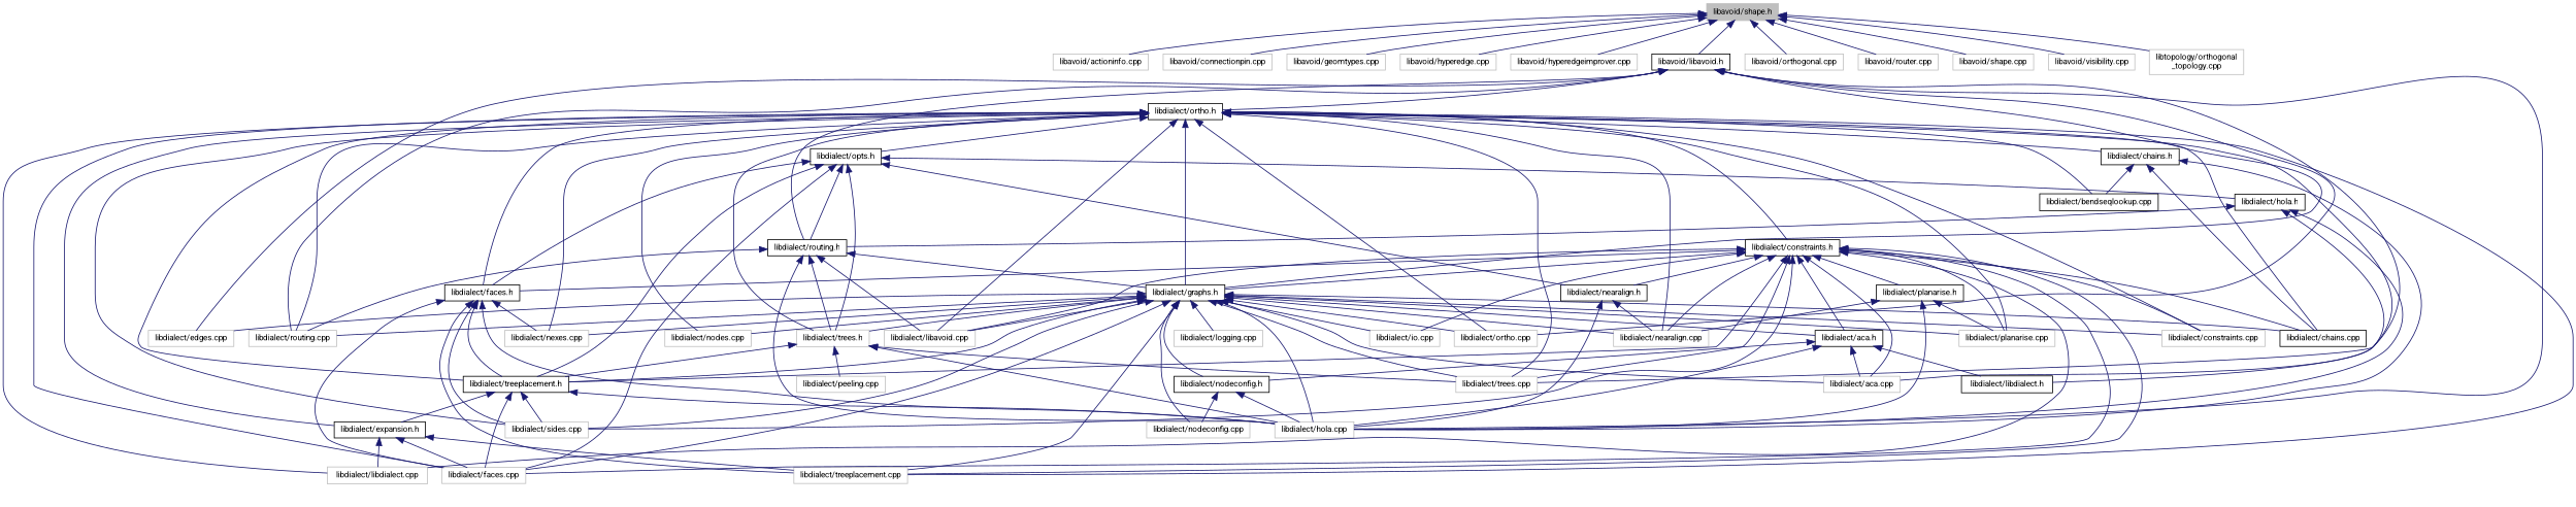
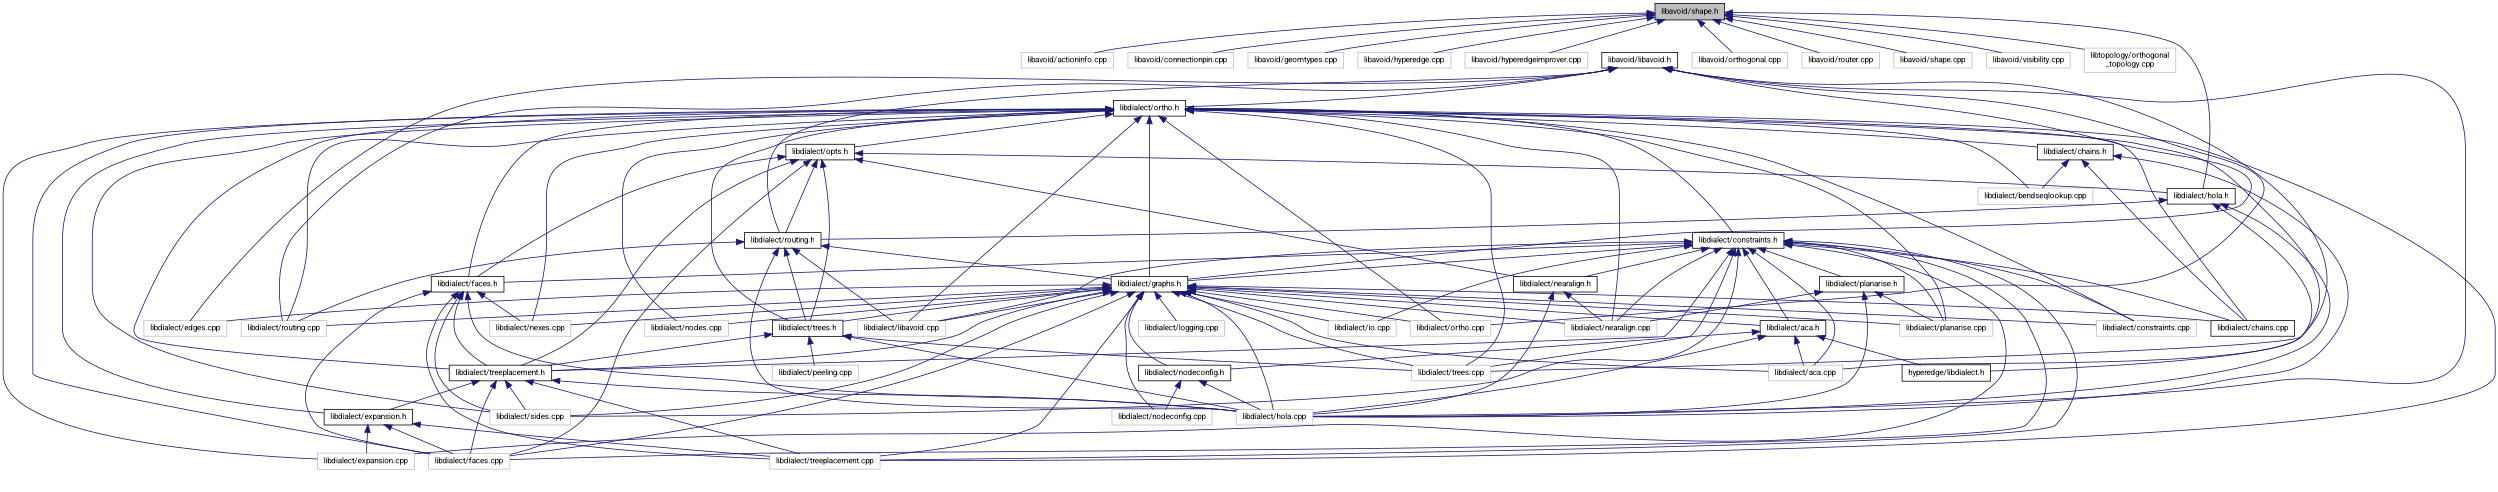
  digraph {
    fontname=Roboto
    node [color=grey75 fillcolor=white fontname=Roboto fontsize=10 shape=record style=filled]
    edge [color=midnightblue dir=back fontname=Roboto fontsize=10 labelfontname=Helvetica labelfontsize=10 style=solid]
-   n1 [fillcolor=grey75 fontcolor=black height=0.2 label="libavoid/shape.h" width=0.4]
+   n1 [color=black fillcolor=grey75 fontcolor=black height=0.2 label="libavoid/shape.h" width=0.4]
    n2 [height=0.2 label="libavoid/actioninfo.cpp" width=0.4]
    n3 [height=0.2 label="libavoid/connectionpin.cpp" width=0.4]
    n4 [height=0.2 label="libavoid/geomtypes.cpp" width=0.4]
    n5 [height=0.2 label="libavoid/hyperedge.cpp" width=0.4]
    n6 [height=0.2 label="libavoid/hyperedgeimprover.cpp" width=0.4]
    n7 [color=black height=0.2 label="libavoid/libavoid.h" width=0.4]
    n8 [height=0.2 label="libavoid/orthogonal.cpp" width=0.4]
    n9 [height=0.2 label="libavoid/router.cpp" width=0.4]
    n10 [height=0.2 label="libavoid/shape.cpp" width=0.4]
    n11 [height=0.2 label="libavoid/visibility.cpp" width=0.4]
    n12 [height=0.2 label="libtopology/orthogonal\l_topology.cpp" width=0.4]
    n13 [color=black height=0.2 label="libdialect/ortho.h" width=0.4]
    n14 [color=black height=0.2 label="libdialect/graphs.h" width=0.4]
    n15 [height=0.2 label="libdialect/hola.cpp" width=0.4]
    n16 [height=0.2 label="libdialect/edges.cpp" width=0.4]
    n17 [height=0.2 label="libdialect/trees.cpp" width=0.4]
    n18 [height=0.2 label="libdialect/ortho.cpp" width=0.4]
    n19 [height=0.2 label="libdialect/routing.cpp" width=0.4]
    n20 [color=black height=0.2 label="libdialect/routing.h" width=0.4]
    n21 [color=black height=0.2 label="libdialect/constraints.h" width=0.4]
    n22 [height=0.2 label="libdialect/aca.cpp" width=0.4]
    n23 [color=black height=0.2 label="libdialect/chains.cpp" width=0.4]
    n24 [height=0.2 label="libdialect/constraints.cpp" width=0.4]
    n25 [color=black height=0.2 label="libdialect/treeplacement.h" width=0.4]
    n26 [color=black height=0.2 label="libdialect/expansion.h" width=0.4]
-   n27 [height=0.2 label="libdialect/libdialect.cpp" width=0.4]
+   n27 [height=0.2 label="libdialect/expansion.cpp" width=0.4]
    n28 [height=0.2 label="libdialect/faces.cpp" width=0.4]
    n29 [height=0.2 label="libdialect/treeplacement.cpp" width=0.4]
    n30 [height=0.2 label="libdialect/sides.cpp" width=0.4]
-   n31 [height=0.2 label="libdialect/trees.h" width=0.4]
+   n31 [color=black height=0.2 label="libdialect/trees.h" width=0.4]
    n32 [height=0.2 label="libdialect/libavoid.cpp" width=0.4]
    n33 [height=0.2 label="libdialect/nearalign.cpp" width=0.4]
    n34 [height=0.2 label="libdialect/nexes.cpp" width=0.4]
    n35 [height=0.2 label="libdialect/nodes.cpp" width=0.4]
    n36 [height=0.2 label="libdialect/planarise.cpp" width=0.4]
    n37 [color=black height=0.2 label="libdialect/faces.h" width=0.4]
    n38 [color=black height=0.2 label="libdialect/opts.h" width=0.4]
-   n39 [color=black height=0.2 label="libdialect/bendseqlookup.cpp" width=0.4]
+   n39 [height=0.2 label="libdialect/bendseqlookup.cpp" width=0.4]
    n40 [color=black height=0.2 label="libdialect/chains.h" width=0.4]
    n41 [color=black height=0.2 label="libdialect/aca.h" width=0.4]
    n42 [height=0.2 label="libdialect/io.cpp" width=0.4]
    n43 [color=black height=0.2 label="libdialect/nodeconfig.h" width=0.4]
    n44 [height=0.2 label="libdialect/nodeconfig.cpp" width=0.4]
    n45 [height=0.2 label="libdialect/logging.cpp" width=0.4]
    n46 [color=black height=0.2 label="libdialect/planarise.h" width=0.4]
    n47 [color=black height=0.2 label="libdialect/nearalign.h" width=0.4]
    n48 [height=0.2 label="libdialect/peeling.cpp" width=0.4]
    n49 [color=black height=0.2 label="libdialect/hola.h" width=0.4]
-   n50 [color=black height=0.2 label="libdialect/libdialect.h" width=0.4]
+   n50 [color=black height=0.2 label="hyperedge/libdialect.h" width=0.4]
    n1 -> n2
    n1 -> n3
    n1 -> n4
    n1 -> n5
    n1 -> n6
-   n1 -> n7
+   n1 -> n49
    n1 -> n8
    n1 -> n9
    n1 -> n10
    n1 -> n11
    n1 -> n12
    n7 -> n13
    n7 -> n14
    n7 -> n15
    n7 -> n16
    n7 -> n17
    n7 -> n18
    n7 -> n19
    n7 -> n20
    n13 -> n14
    n13 -> n17
    n13 -> n18
    n13 -> n19
    n13 -> n21
    n13 -> n22
    n13 -> n23
    n13 -> n24
    n13 -> n25
    n13 -> n26
    n13 -> n27
    n13 -> n28
    n13 -> n29
    n13 -> n30
    n13 -> n31
    n13 -> n32
    n13 -> n33
    n13 -> n34
    n13 -> n35
    n13 -> n36
    n13 -> n37
    n13 -> n38
    n13 -> n39
    n13 -> n40
    n14 -> n15
    n14 -> n16
    n14 -> n17
    n14 -> n18
    n14 -> n19
    n14 -> n22
    n14 -> n23
    n14 -> n24
    n14 -> n25
    n14 -> n28
    n14 -> n29
    n14 -> n30
    n14 -> n31
    n14 -> n32
    n14 -> n33
    n14 -> n34
    n14 -> n35
    n14 -> n36
    n14 -> n41
    n14 -> n42
    n14 -> n43
    n14 -> n44
    n14 -> n45
    n20 -> n14
    n20 -> n15
    n20 -> n19
    n20 -> n31
    n20 -> n32
    n21 -> n14
    n21 -> n17
    n21 -> n22
    n21 -> n23
    n21 -> n24
    n21 -> n25
    n21 -> n27
    n21 -> n28
    n21 -> n29
    n21 -> n30
    n21 -> n32
    n21 -> n33
    n21 -> n36
    n21 -> n37
    n21 -> n41
    n21 -> n42
    n21 -> n46
    n21 -> n47
    n25 -> n15
    n25 -> n26
    n25 -> n28
+   n25 -> n29
    n25 -> n30
    n26 -> n27
    n26 -> n28
    n26 -> n29
    n31 -> n15
    n31 -> n17
    n31 -> n25
    n31 -> n48
    n37 -> n15
    n37 -> n25
    n37 -> n28
    n37 -> n29
    n37 -> n30
    n37 -> n34
    n38 -> n20
    n38 -> n25
    n38 -> n28
    n38 -> n31
    n38 -> n37
    n38 -> n47
    n38 -> n49
    n40 -> n15
    n40 -> n23
    n40 -> n39
    n41 -> n15
    n41 -> n22
    n41 -> n43
    n41 -> n50
    n43 -> n15
    n43 -> n44
    n46 -> n15
    n46 -> n33
    n46 -> n36
    n47 -> n15
    n47 -> n33
    n49 -> n15
    n49 -> n20
    n49 -> n50
  }
